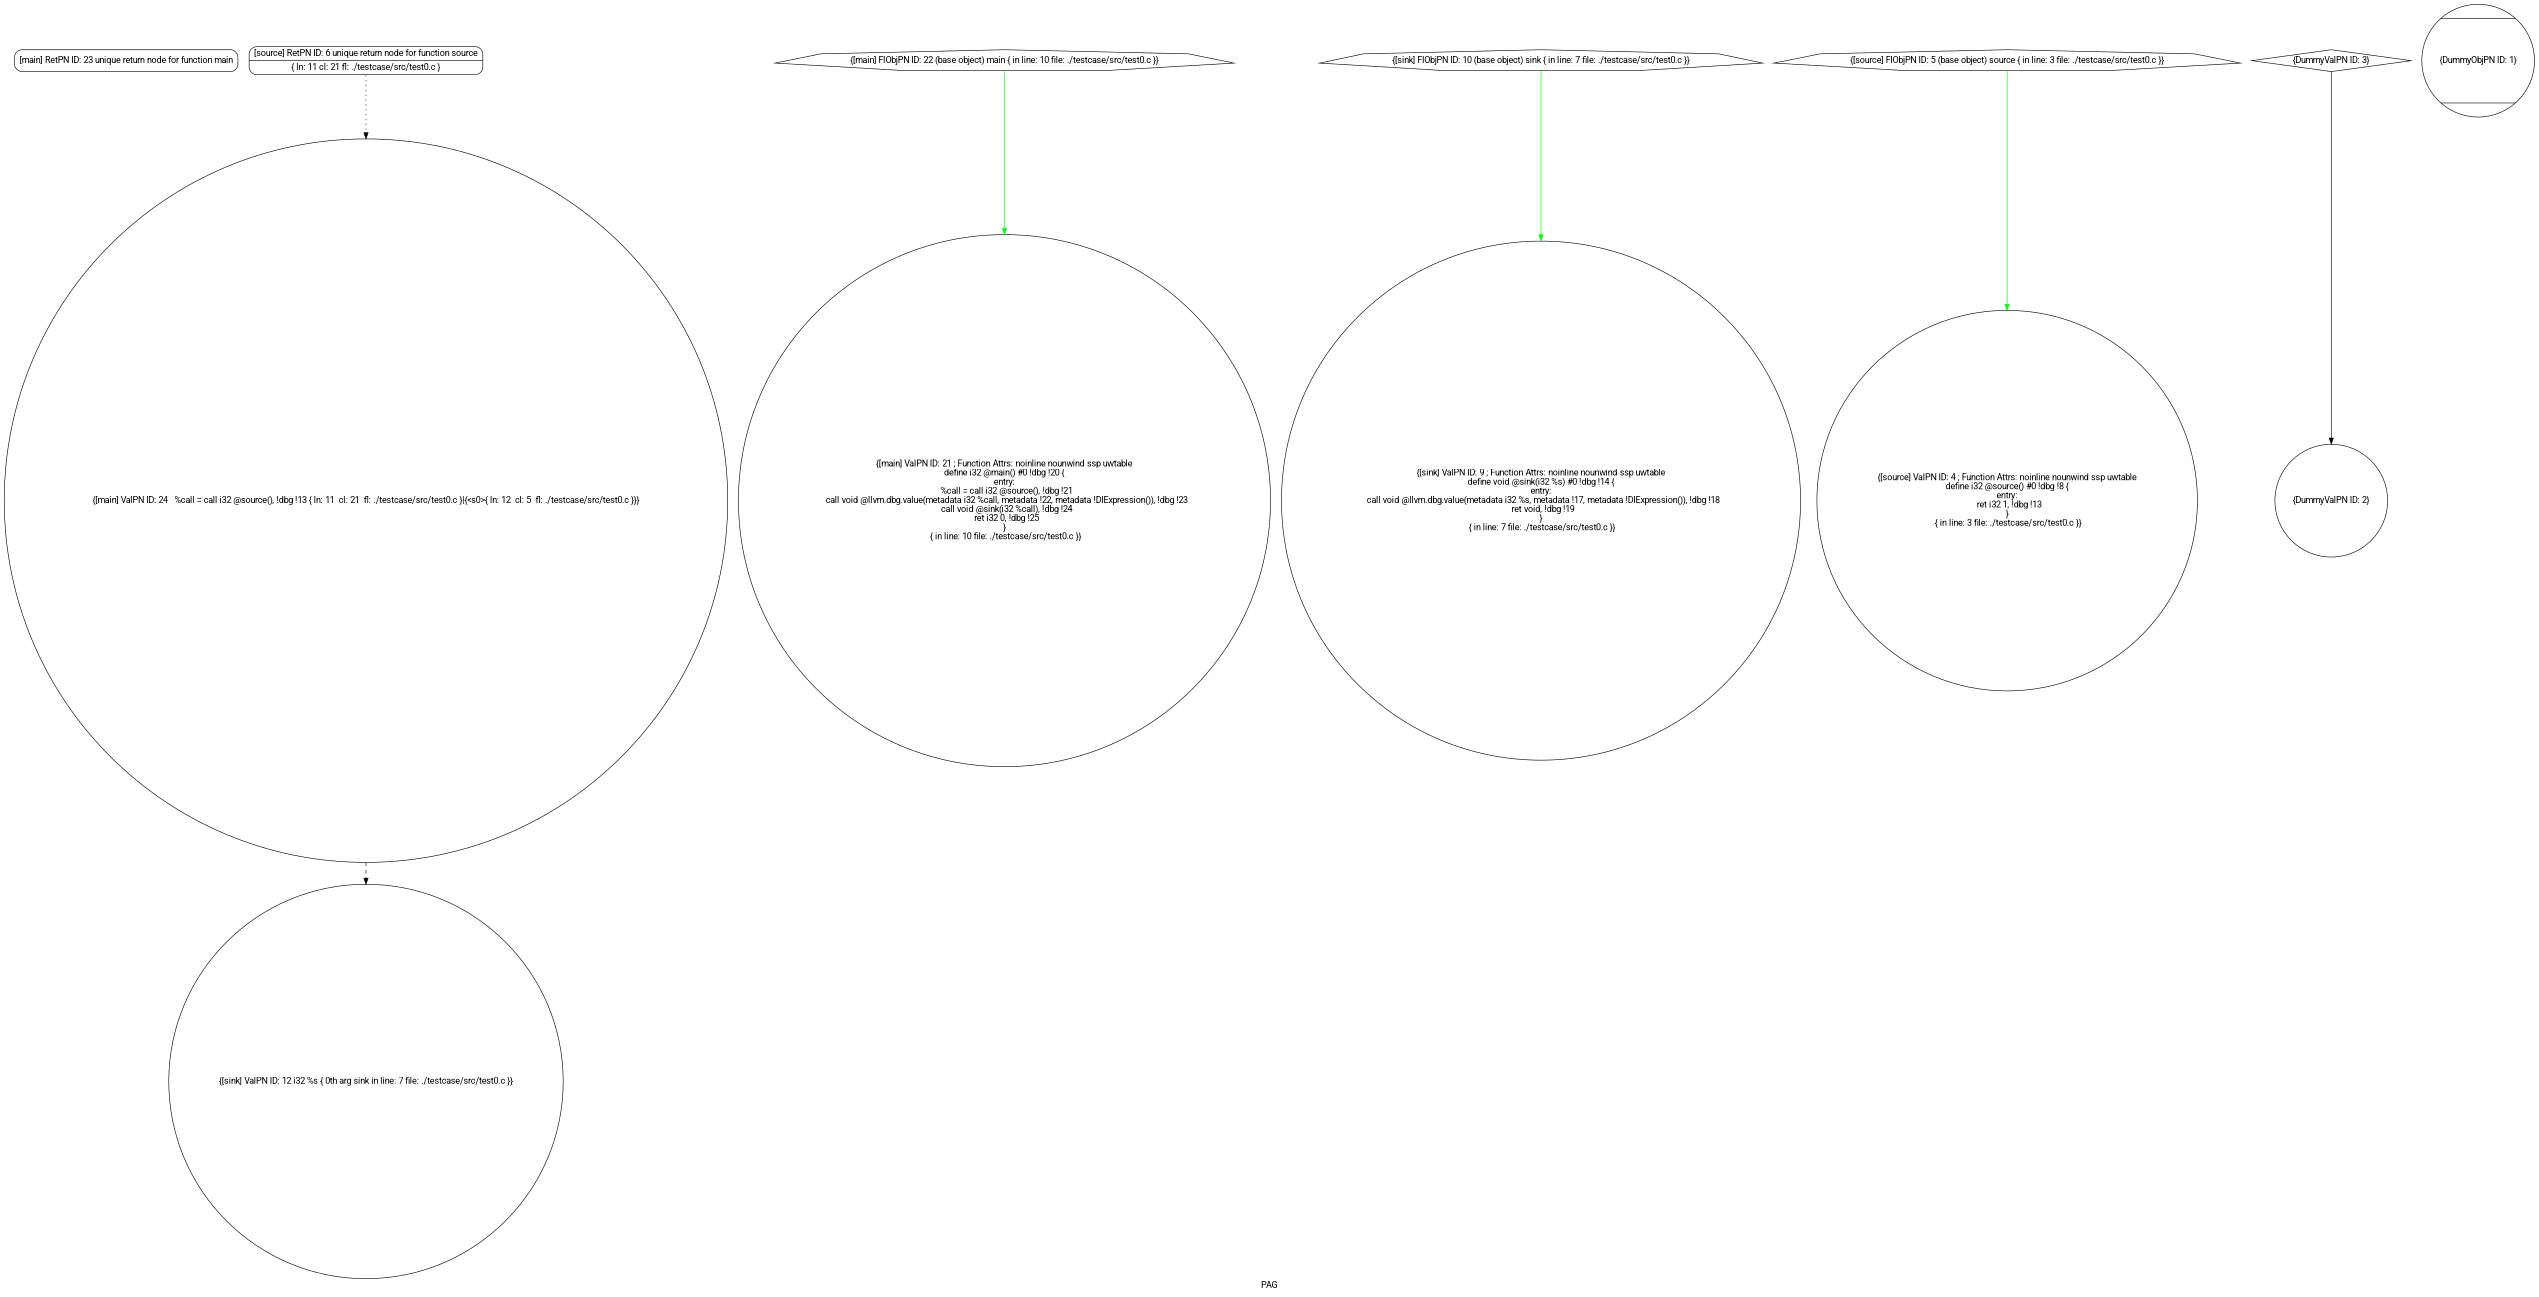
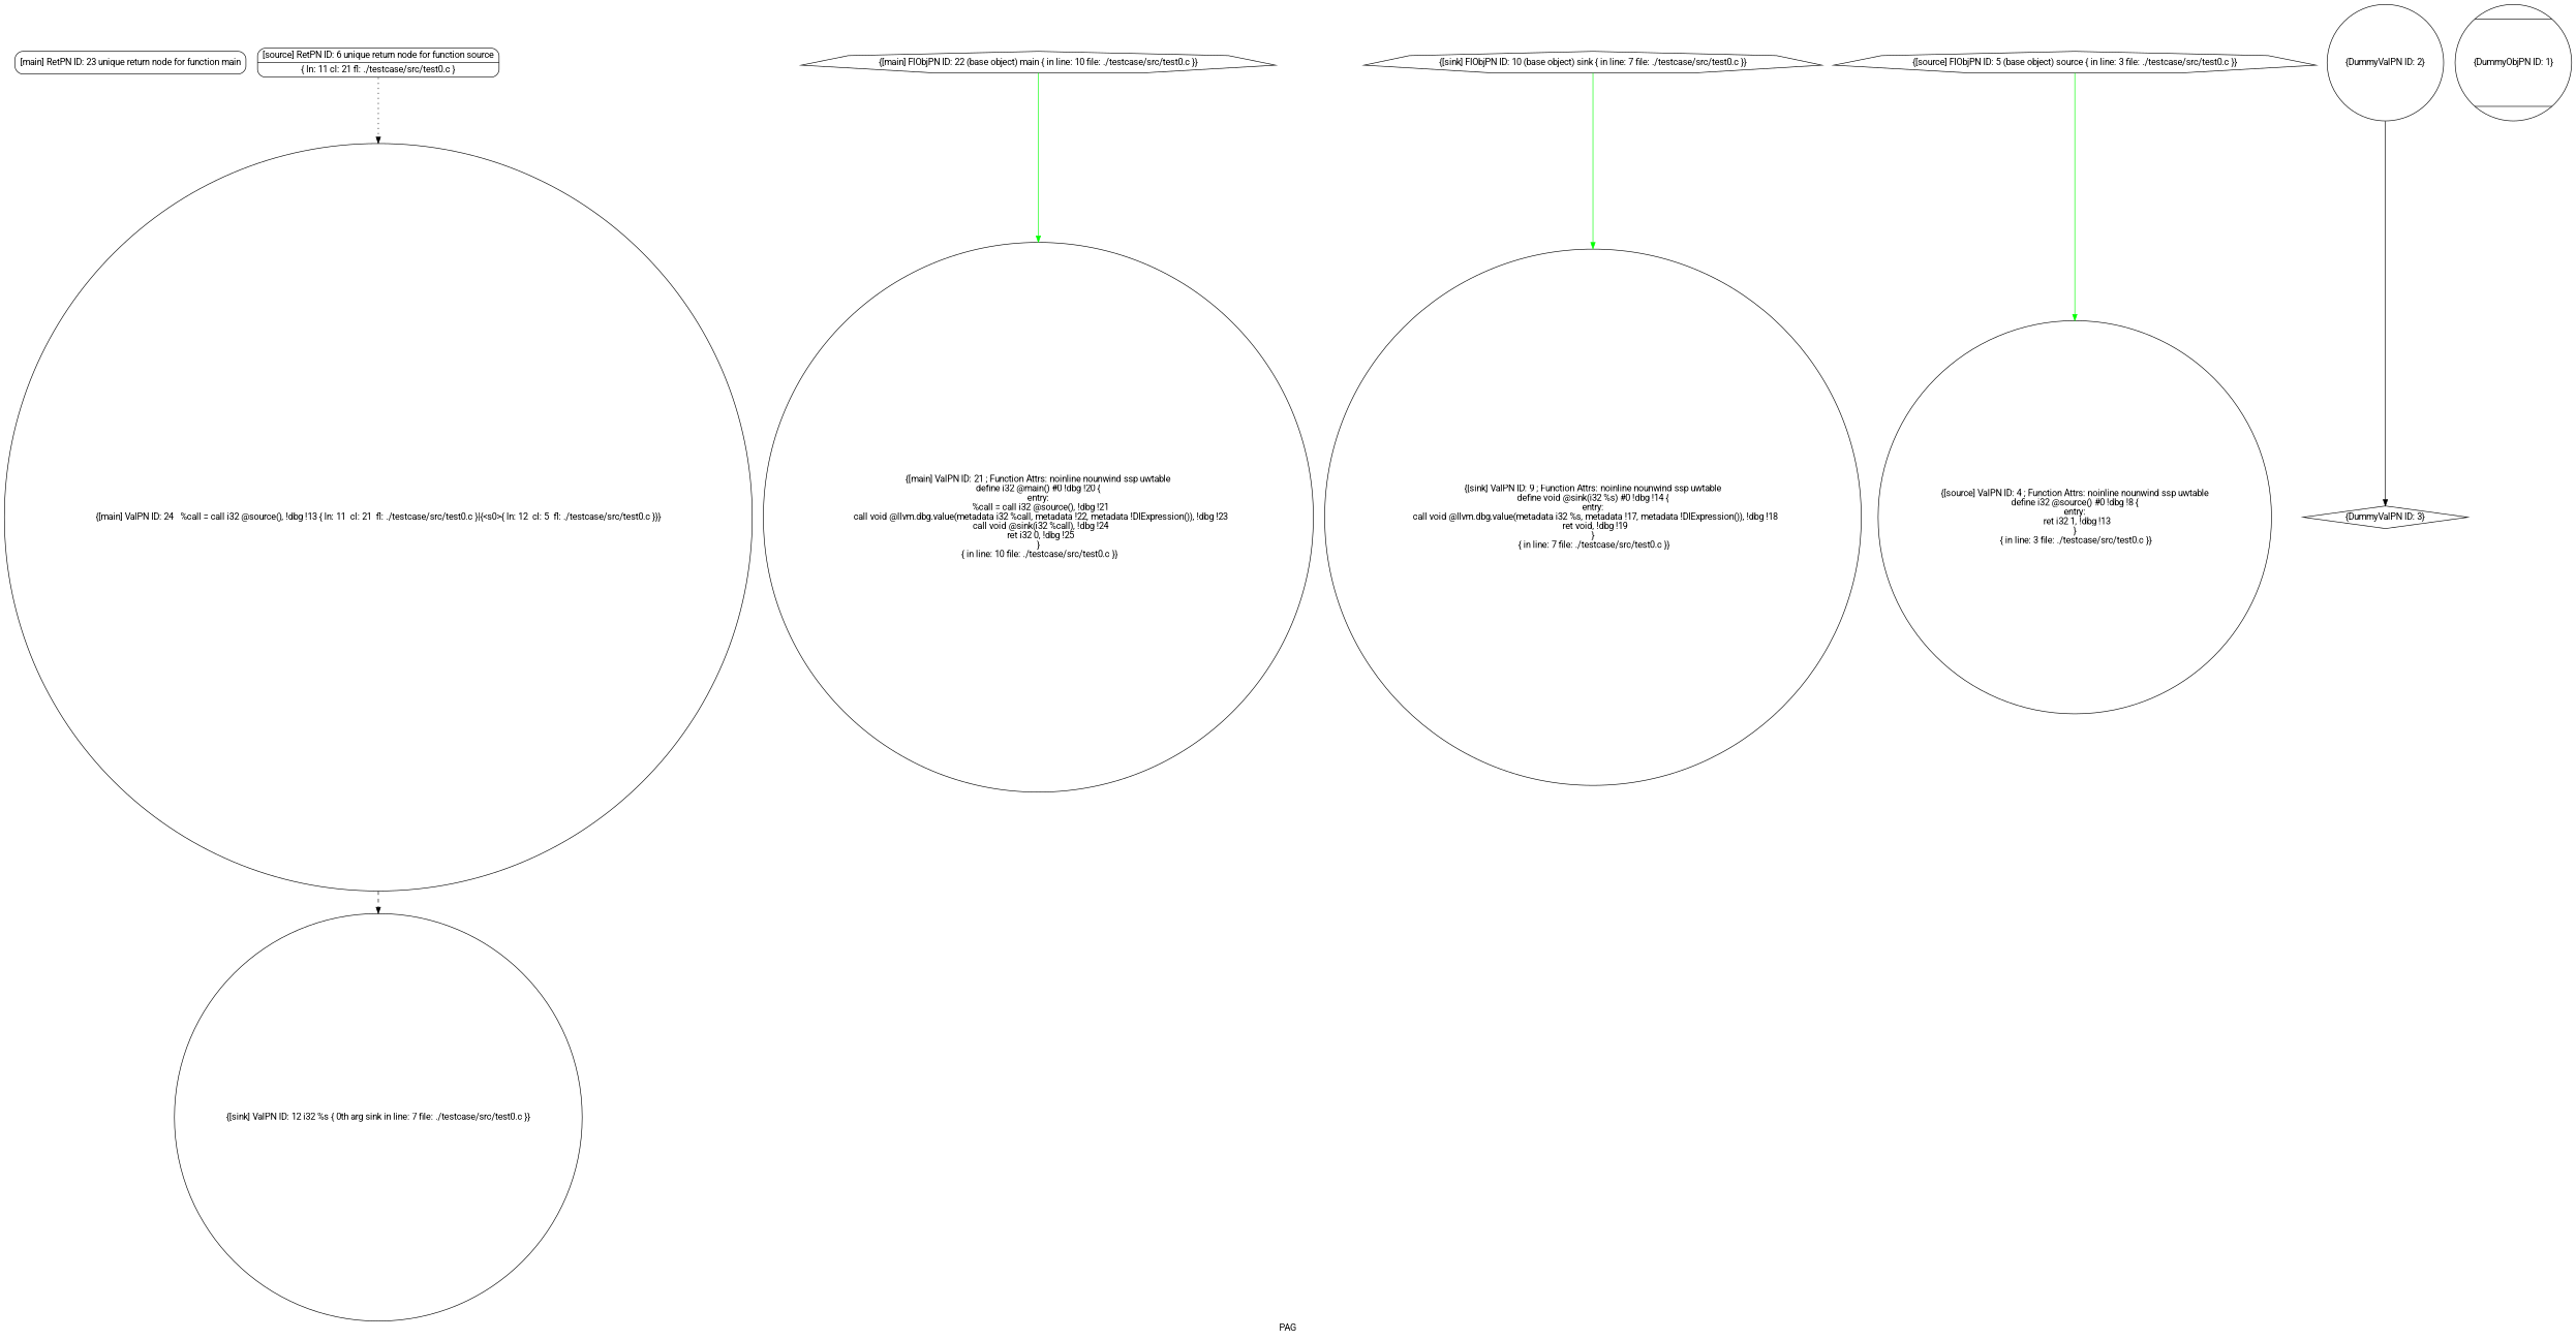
  digraph {
    fontname=Roboto
    label=PAG
    node [fontname=Roboto shape=circle]
    edge [color=black fontname=Roboto]
    n1 [label="{[main] RetPN ID: 23 unique return node for function main}" shape=Mrecord]
    n2 [label="{[source] RetPN ID: 6 unique return node for function source|{<s0>\{ ln: 11  cl: 21  fl: ./testcase/src/test0.c \}}}" shape=Mrecord]
    n3 [label="{[main] ValPN ID: 24   %call = call i32 @source(), !dbg !13 \{ ln: 11  cl: 21  fl: ./testcase/src/test0.c \}|{<s0>\{ ln: 12  cl: 5  fl: ./testcase/src/test0.c \}}}"]
    n4 [label="{[sink] ValPN ID: 12 i32 %s \{ 0th arg sink in line: 7 file: ./testcase/src/test0.c \}}"]
    n5 [label="{[main] FIObjPN ID: 22 (base object) main \{ in line: 10 file: ./testcase/src/test0.c \}}" shape=septagon]
    n6 [label="{[main] ValPN ID: 21 ; Function Attrs: noinline nounwind ssp uwtable\ndefine i32 @main() #0 !dbg !20 \{\nentry:\n  %call = call i32 @source(), !dbg !21\n  call void @llvm.dbg.value(metadata i32 %call, metadata !22, metadata !DIExpression()), !dbg !23\n  call void @sink(i32 %call), !dbg !24\n  ret i32 0, !dbg !25\n\}\n \{ in line: 10 file: ./testcase/src/test0.c \}}"]
    n7 [label="{[sink] FIObjPN ID: 10 (base object) sink \{ in line: 7 file: ./testcase/src/test0.c \}}" shape=septagon]
    n8 [label="{[sink] ValPN ID: 9 ; Function Attrs: noinline nounwind ssp uwtable\ndefine void @sink(i32 %s) #0 !dbg !14 \{\nentry:\n  call void @llvm.dbg.value(metadata i32 %s, metadata !17, metadata !DIExpression()), !dbg !18\n  ret void, !dbg !19\n\}\n \{ in line: 7 file: ./testcase/src/test0.c \}}"]
    n9 [label="{[source] FIObjPN ID: 5 (base object) source \{ in line: 3 file: ./testcase/src/test0.c \}}" shape=septagon]
    n10 [label="{[source] ValPN ID: 4 ; Function Attrs: noinline nounwind ssp uwtable\ndefine i32 @source() #0 !dbg !8 \{\nentry:\n  ret i32 1, !dbg !13\n\}\n \{ in line: 3 file: ./testcase/src/test0.c \}}"]
    n11 [label="{DummyValPN ID: 3}" shape=diamond]
    n12 [label="{DummyValPN ID: 2}"]
    n13 [label="{DummyObjPN ID: 1}" shape=Mcircle]
    n2 -> n3 [style=dotted tailport=s0]
    n3 -> n4 [style=dashed tailport=s0]
    n5 -> n6 [color=green]
    n7 -> n8 [color=green]
    n9 -> n10 [color=green]
-   n11 -> n12
+   n12 -> n11
  }
